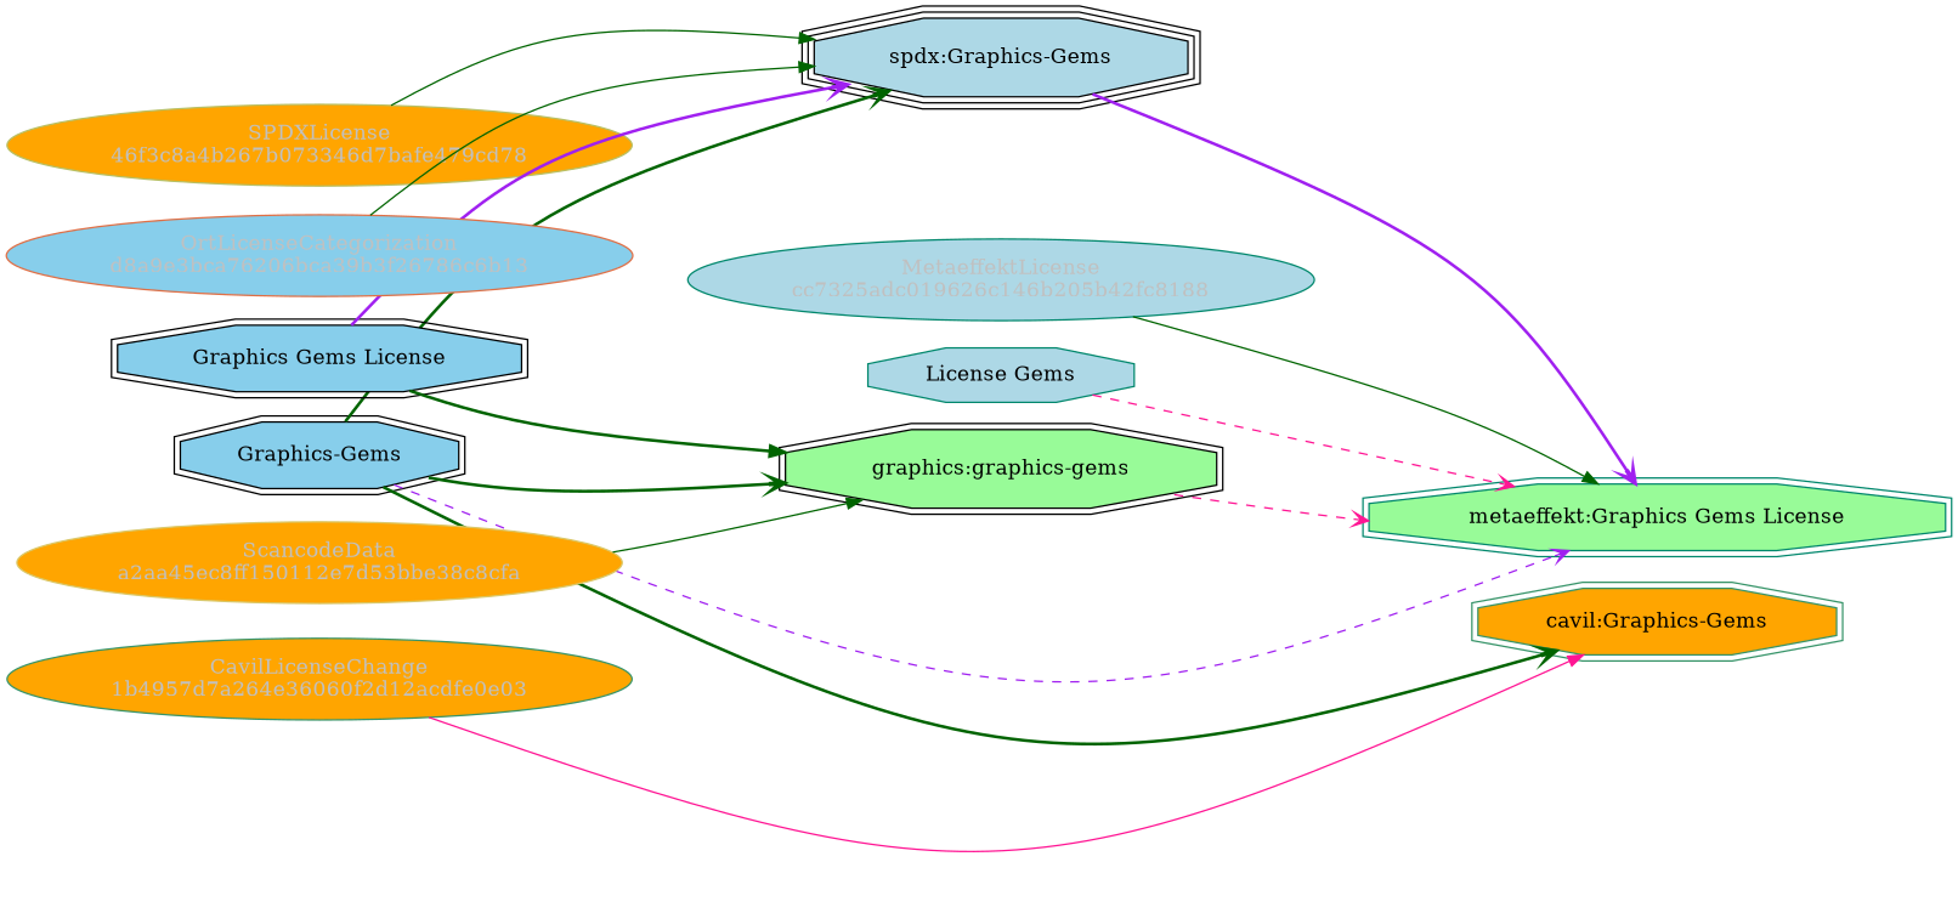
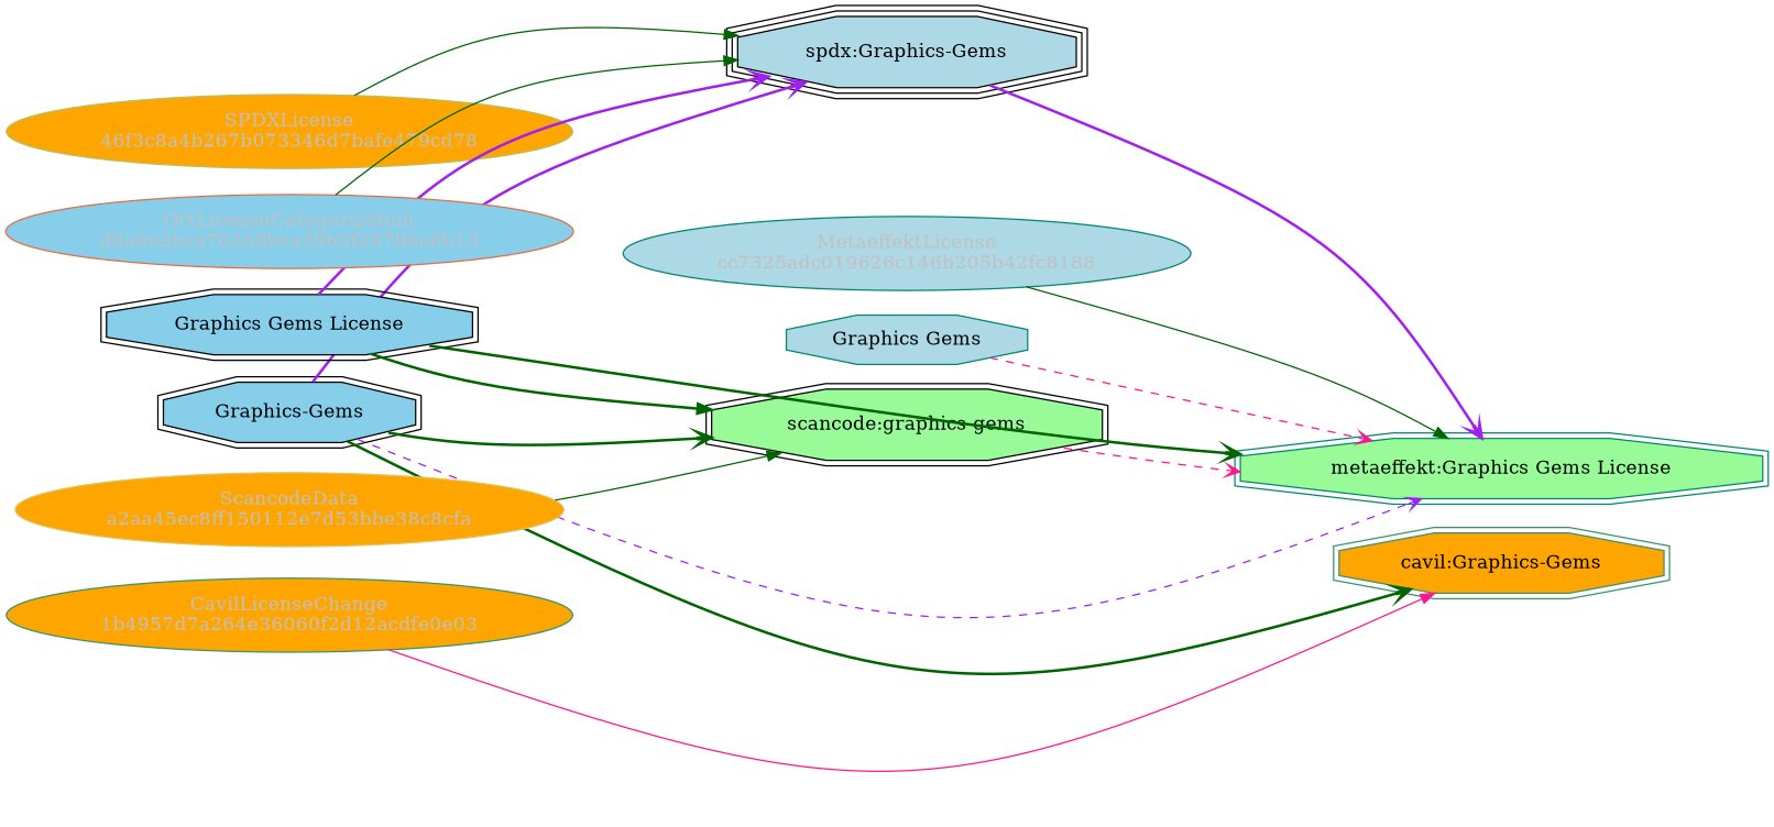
  strict digraph {
    rankdir=LR
    splines=curved
    node [fillcolor=orange shape=ellipse style=filled]
    edge [color=darkgreen weight=0.5 arrowhead=vee style=bold]
    n1 [color="#b8bf62" fontcolor=gray label="SPDXLicense\n46f3c8a4b267b073346d7bafe479cd78"]
    n2 [fillcolor=lightblue label="spdx:Graphics-Gems" shape=tripleoctagon]
    n3 [color="#00876c" fillcolor=palegreen label="metaeffekt:Graphics Gems License" shape=doubleoctagon]
    n4 [fillcolor=skyblue label="Graphics-Gems" shape=doubleoctagon]
-   n5 [fillcolor=palegreen label="graphics:graphics-gems" shape=doubleoctagon]
+   n5 [fillcolor=palegreen label="scancode:graphics-gems" shape=doubleoctagon]
    n6 [color="#379469" label="cavil:Graphics-Gems" shape=doubleoctagon]
    n7 [fillcolor=skyblue label="Graphics Gems License" shape=doubleoctagon]
    n8 [color="#dac767" fontcolor=gray label="ScancodeData\na2aa45ec8ff150112e7d53bbe38c8cfa"]
    n9 [color="#e06f45" fillcolor=skyblue fontcolor=gray label="OrtLicenseCategorization\nd8a9e3bca76206bca39b3f26786c6b13"]
    n10 [color="#379469" fontcolor=gray label="CavilLicenseChange\n1b4957d7a264e36060f2d12acdfe0e03"]
    n11 [color="#00876c" fillcolor=lightblue fontcolor=gray label="MetaeffektLicense\ncc7325adc019626c146b205b42fc8188"]
-   n12 [color="#00876c" fillcolor=lightblue label="License Gems" shape=octagon]
+   n12 [color="#00876c" fillcolor=lightblue label="Graphics Gems" shape=octagon]
    n1 -> n2 [arrowhead="" style=""]
    n2 -> n3 [color=purple weight=0.7]
-   n4 -> n2 [weight=0.7]
+   n4 -> n2 [color=purple weight=0.7]
    n4 -> n3 [color=purple style=dashed]
    n4 -> n5 [weight=0.7]
    n4 -> n6 [weight=0.7]
    n5 -> n3 [color=deeppink style=dashed]
    n7 -> n2 [color=purple weight=0.7]
+   n7 -> n3 [weight=0.7]
    n7 -> n5 [arrowhead=normal weight=0.7]
    n8 -> n5 [arrowhead="" style=""]
    n9 -> n2 [arrowhead="" style=""]
    n10 -> n6 [color=deeppink arrowhead="" style=""]
    n11 -> n3 [arrowhead="" style=""]
    n12 -> n3 [color=deeppink style=dashed]
  }
